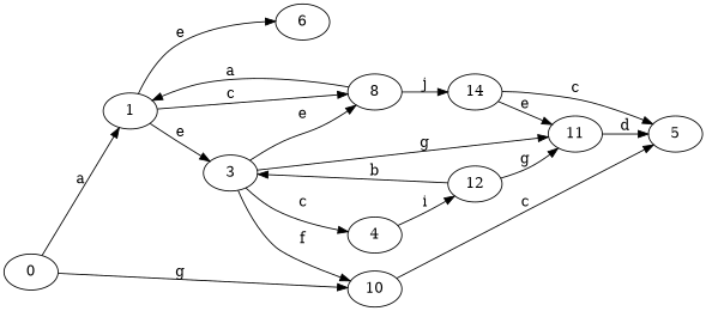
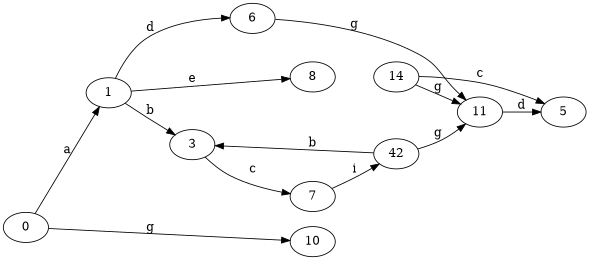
  strict digraph {
    rankdir=LR
    0
    1
    10
    3
    6
    8
    5
-   4
+   4 [label=7]
    11
    14
-   12
+   12 [label=42]
    0 -> 1 [label=a]
    0 -> 10 [label=g]
-   1 -> 3 [label=e]
-   1 -> 6 [label=e]
-   1 -> 8 [label=c]
-   10 -> 5 [label=c]
-   3 -> 10 [label=f]
-   3 -> 8 [label=e]
+   1 -> 3 [label=b]
+   1 -> 6 [label=d]
+   1 -> 8 [label=e]
    3 -> 4 [label=c]
-   3 -> 11 [label=g]
-   8 -> 1 [label=a]
-   8 -> 14 [label=j]
+   6 -> 11 [label=g]
    4 -> 12 [label=i]
    11 -> 5 [label=d]
    14 -> 5 [label=c]
-   14 -> 11 [label=e]
+   14 -> 11 [label=g]
    12 -> 3 [label=b]
    12 -> 11 [label=g]
  }
